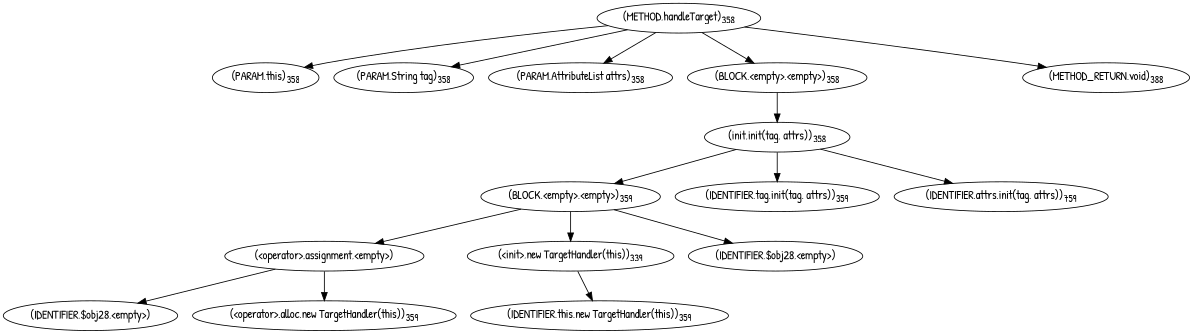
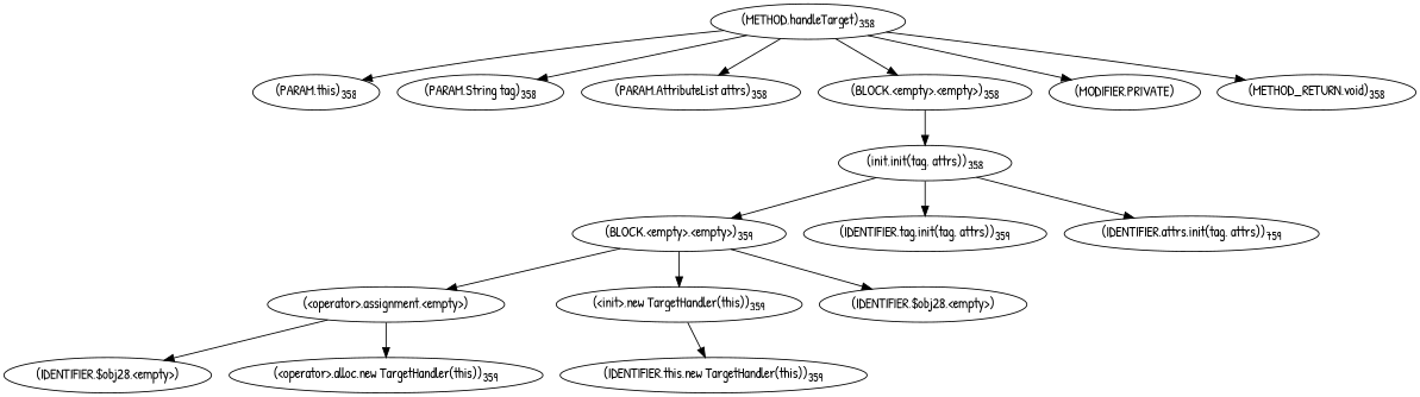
  digraph {
    fontname="Patrick Hand"
    node [fontname="Patrick Hand"]
    edge [fontname="Patrick Hand"]
    n1 [label=<(METHOD,handleTarget)<SUB>358</SUB>>]
    n2 [label=<(PARAM,this)<SUB>358</SUB>>]
    n3 [label=<(PARAM,String tag)<SUB>358</SUB>>]
    n4 [label=<(PARAM,AttributeList attrs)<SUB>358</SUB>>]
    n5 [label=<(BLOCK,&lt;empty&gt;,&lt;empty&gt;)<SUB>358</SUB>>]
-   n7 [label=<(METHOD_RETURN,void)<SUB>388</SUB>>]
+   n6 [label=<(MODIFIER,PRIVATE)>]
+   n7 [label=<(METHOD_RETURN,void)<SUB>358</SUB>>]
    n8 [label=<(init,init(tag, attrs))<SUB>358</SUB>>]
    n9 [label=<(BLOCK,&lt;empty&gt;,&lt;empty&gt;)<SUB>359</SUB>>]
    n10 [label=<(IDENTIFIER,tag,init(tag, attrs))<SUB>359</SUB>>]
    n11 [label=<(IDENTIFIER,attrs,init(tag, attrs))<SUB>759</SUB>>]
    n12 [label=<(&lt;operator&gt;.assignment,&lt;empty&gt;)>]
-   n13 [label=<(&lt;init&gt;,new TargetHandler(this))<SUB>339</SUB>>]
+   n13 [label=<(&lt;init&gt;,new TargetHandler(this))<SUB>359</SUB>>]
    n14 [label=<(IDENTIFIER,$obj28,&lt;empty&gt;)>]
    n15 [label=<(IDENTIFIER,$obj28,&lt;empty&gt;)>]
    n16 [label=<(&lt;operator&gt;.alloc,new TargetHandler(this))<SUB>359</SUB>>]
    n17 [label=<(IDENTIFIER,this,new TargetHandler(this))<SUB>359</SUB>>]
    n1 -> n2
    n1 -> n3
    n1 -> n4
    n1 -> n5
+   n1 -> n6
    n1 -> n7
    n5 -> n8
    n8 -> n9
    n8 -> n10
    n8 -> n11
    n9 -> n12
    n9 -> n13
    n9 -> n14
    n12 -> n15
    n12 -> n16
    n13 -> n17
  }
